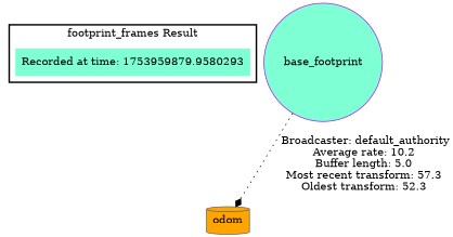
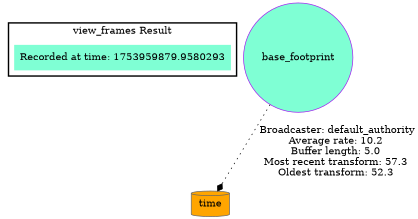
  digraph {
    node [color=gray40 fillcolor=aquamarine style=filled]
    "Recorded at time: 1753959879.9580293" [shape=plaintext]
-   odom [fillcolor=orange shape=cylinder]
+   odom [fillcolor=orange shape=cylinder label=time]
    base_footprint [color=purple shape=circle]
    subgraph cluster_1 {
      color=black
-     label="footprint_frames Result"
+     label="view_frames Result"
      style=bold
      "Recorded at time: 1753959879.9580293"
    }
    "Recorded at time: 1753959879.9580293" -> odom [style=invis]
    base_footprint -> odom [arrowhead=diamond label=" Broadcaster: default_authority\nAverage rate: 10.2\nBuffer length: 5.0\nMost recent transform: 57.3\nOldest transform: 52.3\n" style=dotted]
  }
